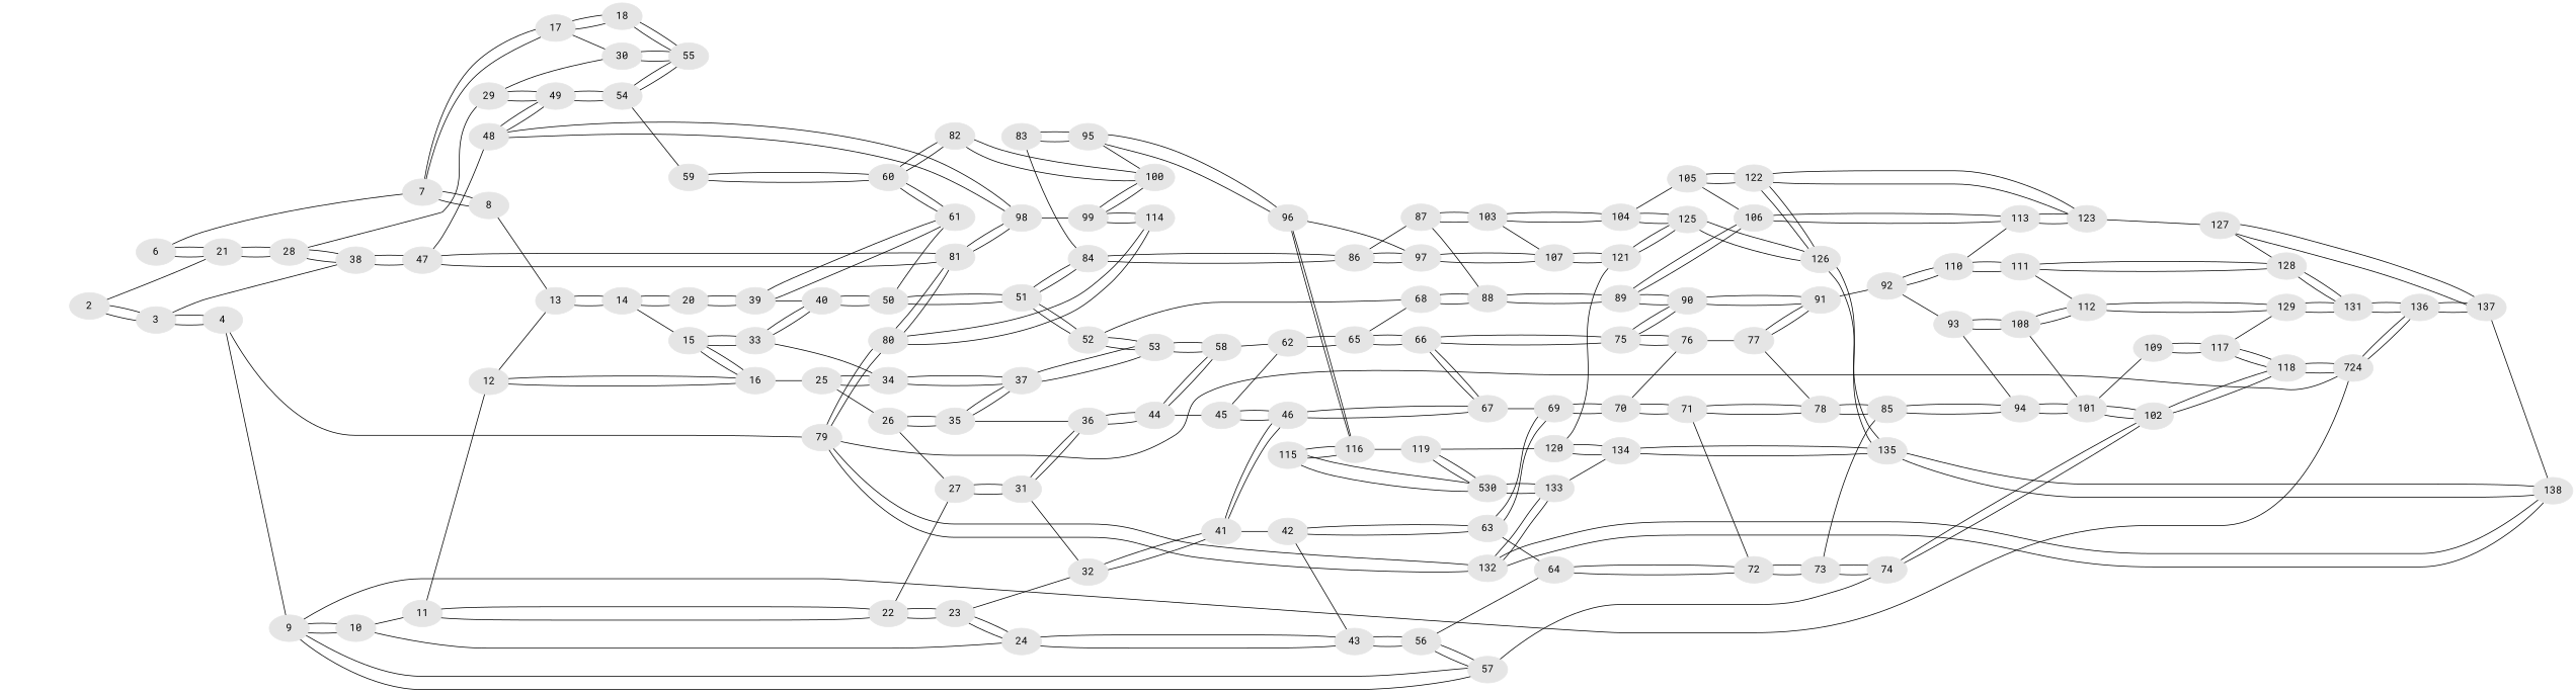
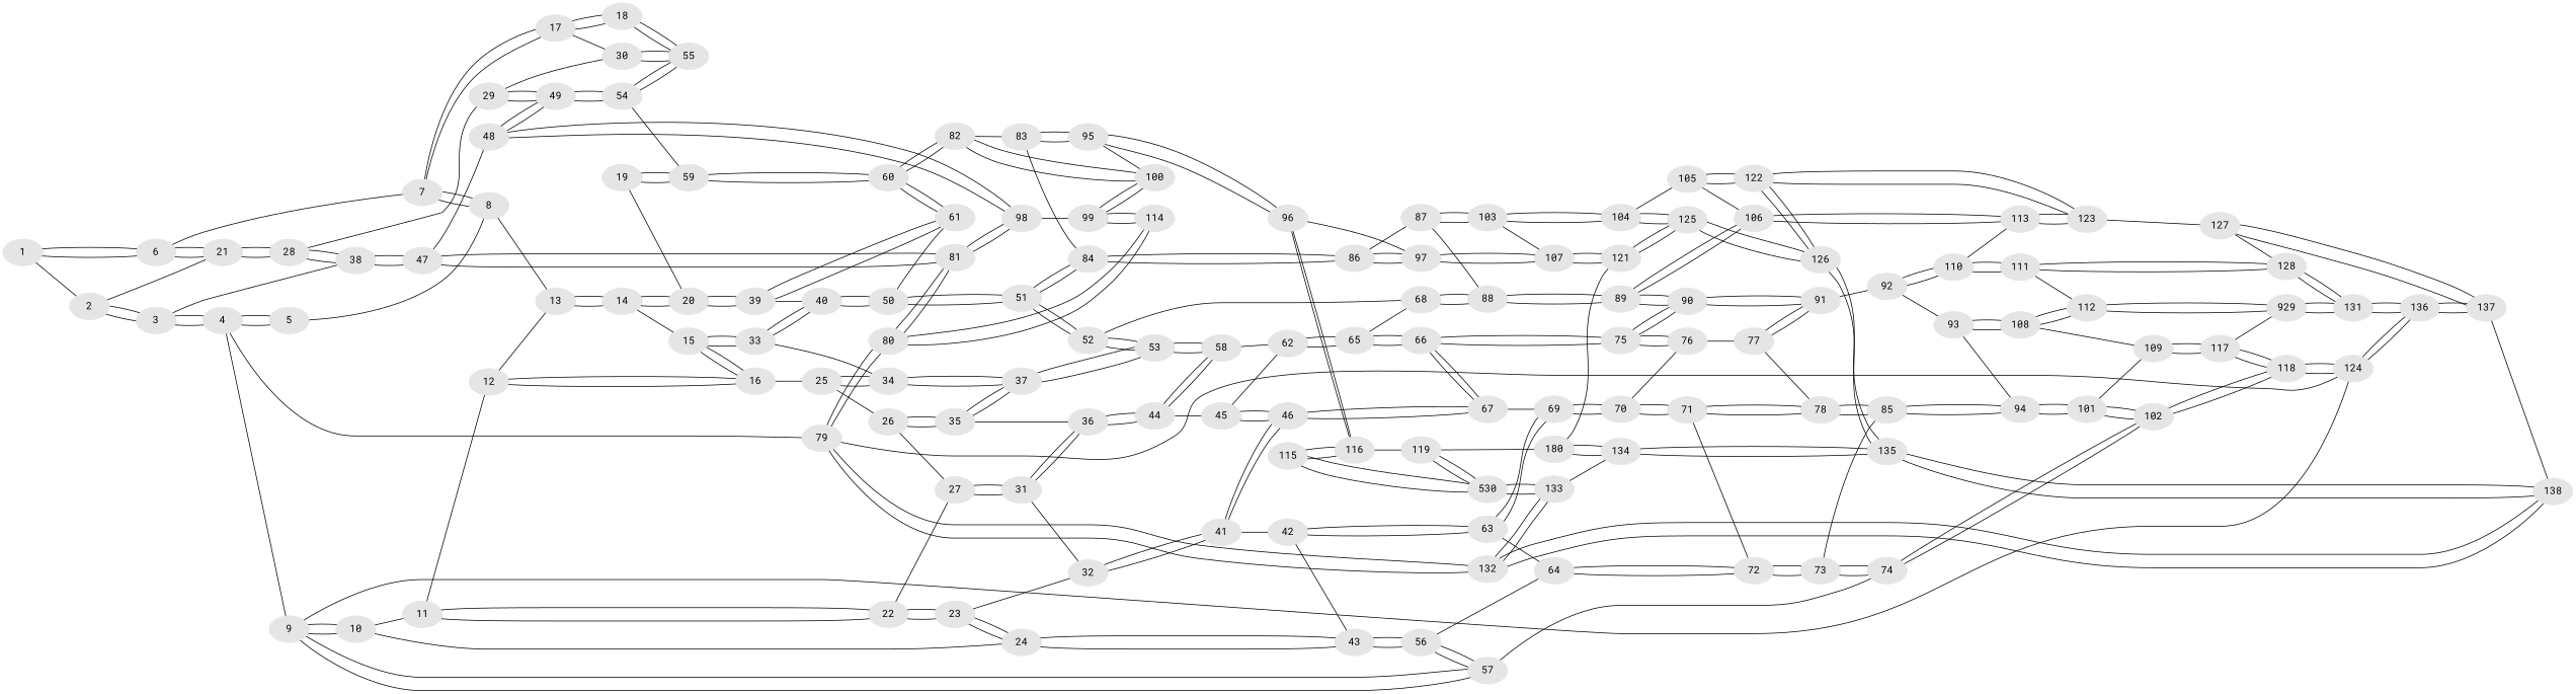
  graph {
    fontname="Roboto Mono"
    rankdir=LR
    node [color=gray90 fontname="Roboto Mono" style=filled]
    edge [fontname="Roboto Mono"]
+   1
    2
    6
    3
    21
    7
    4
    38
    28
+   5
    9
    79
    47
    8
    10
    57
-   124 [label=724]
+   124
    80
    132
    13
    17
    18
    30
    14
    11
    24
    74
    136
    12
    22
    43
    16
    23
    27
    25
    15
    20
    33
    39
    34
    40
    26
    55
+   19
    59
    60
    61
    29
    32
    31
    41
    56
    35
    37
    36
    49
    54
    44
    42
    46
    50
    53
    45
    58
    48
    81
    51
    63
    67
    64
    69
    62
    65
    98
    99
    52
    84
    68
    86
    88
    72
    102
    82
    83
    100
    66
    70
    73
    75
    76
    90
    89
    71
    78
    77
    85
    94
    118
    91
    92
    114
    133
    138
    95
    96
    87
    97
    101
    103
    107
    104
    106
    113
    93
    110
    108
    111
    109
    112
    116
    119
    121
    117
    105
    125
    122
    126
    123
-   129
+   129 [label=929]
    128
    131
    127
    115
    n134 [label=530]
-   120
+   120 [label=180]
    134
    135
    137
+   1 -- 2
+   1 -- 6
+   1 -- 6
    2 -- 3
    2 -- 3
    2 -- 21
    6 -- 21
    6 -- 21
    6 -- 7
    3 -- 4
    3 -- 4
    3 -- 38
    21 -- 28
    21 -- 28
    7 -- 8
    7 -- 8
    7 -- 17
    7 -- 17
+   4 -- 5
+   4 -- 5
    4 -- 9
    4 -- 79
    38 -- 47
    38 -- 47
    28 -- 38
    28 -- 38
    28 -- 29
+   5 -- 8
    9 -- 10
    9 -- 10
    9 -- 57
    9 -- 57
    9 -- 124
    79 -- 124
    79 -- 80
    79 -- 80
    79 -- 132
    79 -- 132
    47 -- 48
    47 -- 81
    47 -- 81
    8 -- 13
    10 -- 11
    10 -- 24
    57 -- 74
    124 -- 136
    124 -- 136
    80 -- 81
    80 -- 81
    80 -- 114
    80 -- 114
    132 -- 133
    132 -- 133
    132 -- 138
    132 -- 138
    13 -- 14
    13 -- 14
    17 -- 18
    17 -- 18
    17 -- 30
    18 -- 55
    18 -- 55
    30 -- 55
    30 -- 55
    14 -- 15
    14 -- 20
    14 -- 20
    11 -- 12
    11 -- 22
    11 -- 22
    24 -- 43
    24 -- 43
    74 -- 102
    74 -- 102
    136 -- 137
    136 -- 137
    12 -- 13
    12 -- 16
    12 -- 16
    22 -- 23
    22 -- 23
    22 -- 27
    43 -- 56
    43 -- 56
    16 -- 25
    23 -- 24
    23 -- 24
    23 -- 32
    27 -- 31
    27 -- 31
    25 -- 34
    25 -- 34
    25 -- 26
    15 -- 16
    15 -- 16
    15 -- 33
    15 -- 33
    20 -- 39
    20 -- 39
    33 -- 34
    33 -- 40
    33 -- 40
    39 -- 40
    39 -- 61
    39 -- 61
    34 -- 37
    34 -- 37
    40 -- 50
    40 -- 50
    26 -- 27
    26 -- 35
    26 -- 35
+   19 -- 20
+   19 -- 59
+   19 -- 59
    59 -- 60
    59 -- 60
    60 -- 61
    60 -- 61
    60 -- 82
    60 -- 82
    29 -- 30
    29 -- 49
    29 -- 49
    32 -- 41
    32 -- 41
    31 -- 32
    31 -- 36
    31 -- 36
    41 -- 42
    41 -- 46
    41 -- 46
    56 -- 57
    56 -- 57
    56 -- 64
    35 -- 37
    35 -- 37
    35 -- 36
    37 -- 53
    37 -- 53
    36 -- 44
    36 -- 44
    49 -- 54
    49 -- 54
    54 -- 55
    54 -- 55
    54 -- 59
    44 -- 45
    44 -- 58
    44 -- 58
    42 -- 43
    42 -- 63
    42 -- 63
    46 -- 67
    46 -- 67
    50 -- 61
    50 -- 51
    50 -- 51
    53 -- 58
    53 -- 58
    45 -- 46
    45 -- 46
    45 -- 62
    58 -- 62
    48 -- 49
    48 -- 49
    48 -- 98
    48 -- 98
    81 -- 98
    81 -- 98
    51 -- 52
    51 -- 52
    51 -- 84
    51 -- 84
    63 -- 64
    63 -- 69
    63 -- 69
    67 -- 69
    64 -- 72
    64 -- 72
    69 -- 70
    69 -- 70
    62 -- 65
    62 -- 65
    65 -- 68
    65 -- 66
    65 -- 66
    98 -- 99
    99 -- 100
    99 -- 100
    99 -- 114
    99 -- 114
    52 -- 53
    52 -- 53
    52 -- 68
    84 -- 86
    84 -- 86
    68 -- 88
    68 -- 88
    86 -- 87
    86 -- 97
    86 -- 97
    88 -- 89
    88 -- 89
    72 -- 73
    72 -- 73
    102 -- 118
    102 -- 118
+   82 -- 83
    82 -- 100
    82 -- 100
    83 -- 84
    83 -- 95
    83 -- 95
    66 -- 67
    66 -- 67
    66 -- 75
    66 -- 75
    70 -- 76
    70 -- 71
    70 -- 71
    73 -- 74
    73 -- 74
    73 -- 85
    75 -- 76
    75 -- 76
    75 -- 90
    75 -- 90
    76 -- 77
    90 -- 91
    90 -- 91
    89 -- 90
    89 -- 90
    89 -- 106
    89 -- 106
    71 -- 72
    71 -- 78
    71 -- 78
    78 -- 85
    78 -- 85
    77 -- 78
    77 -- 91
    77 -- 91
    85 -- 94
    85 -- 94
    94 -- 101
    94 -- 101
    118 -- 124
    118 -- 124
    91 -- 92
    92 -- 93
    92 -- 110
    92 -- 110
    133 -- 134
    95 -- 100
    95 -- 96
    95 -- 96
    96 -- 97
    96 -- 116
    96 -- 116
    87 -- 88
    87 -- 103
    87 -- 103
    97 -- 107
    97 -- 107
    101 -- 102
    101 -- 102
    101 -- 109
    103 -- 107
    103 -- 104
    103 -- 104
    107 -- 121
    107 -- 121
    104 -- 105
    104 -- 125
    104 -- 125
    106 -- 113
    106 -- 113
    113 -- 123
    113 -- 123
    93 -- 94
    93 -- 108
    93 -- 108
    110 -- 113
    110 -- 111
    110 -- 111
-   108 -- 101
+   108 -- 109
    108 -- 112
    108 -- 112
    111 -- 112
    111 -- 128
    111 -- 128
    109 -- 117
    109 -- 117
    112 -- 129
    112 -- 129
    116 -- 119
    119 -- n134
    119 -- n134
    119 -- 120
    121 -- 125
    121 -- 125
    117 -- 118
    117 -- 118
    117 -- 129
    105 -- 106
    105 -- 122
    105 -- 122
    125 -- 126
    125 -- 126
    122 -- 126
    122 -- 126
    122 -- 123
    122 -- 123
    126 -- 135
    126 -- 135
    123 -- 127
    129 -- 131
    129 -- 131
    128 -- 131
    128 -- 131
    131 -- 136
    131 -- 136
    127 -- 128
    127 -- 137
    127 -- 137
    115 -- 116
    115 -- 116
    115 -- n134
    115 -- n134
    n134 -- 133
    n134 -- 133
    120 -- 121
    120 -- 134
    120 -- 134
    134 -- 135
    134 -- 135
    135 -- 138
    135 -- 138
    137 -- 138
  }
